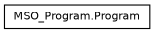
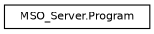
  digraph {
    rankdir=LR
-   n1 [color=black fillcolor=white fontname=Helvetica fontsize=10 height=0.2 label="MSO_Program.Program" shape=record style=filled width=0.4]
+   n1 [color=black fillcolor=white fontname=Helvetica fontsize=10 height=0.2 label="MSO_Server.Program" shape=record style=filled width=0.4]
  }
